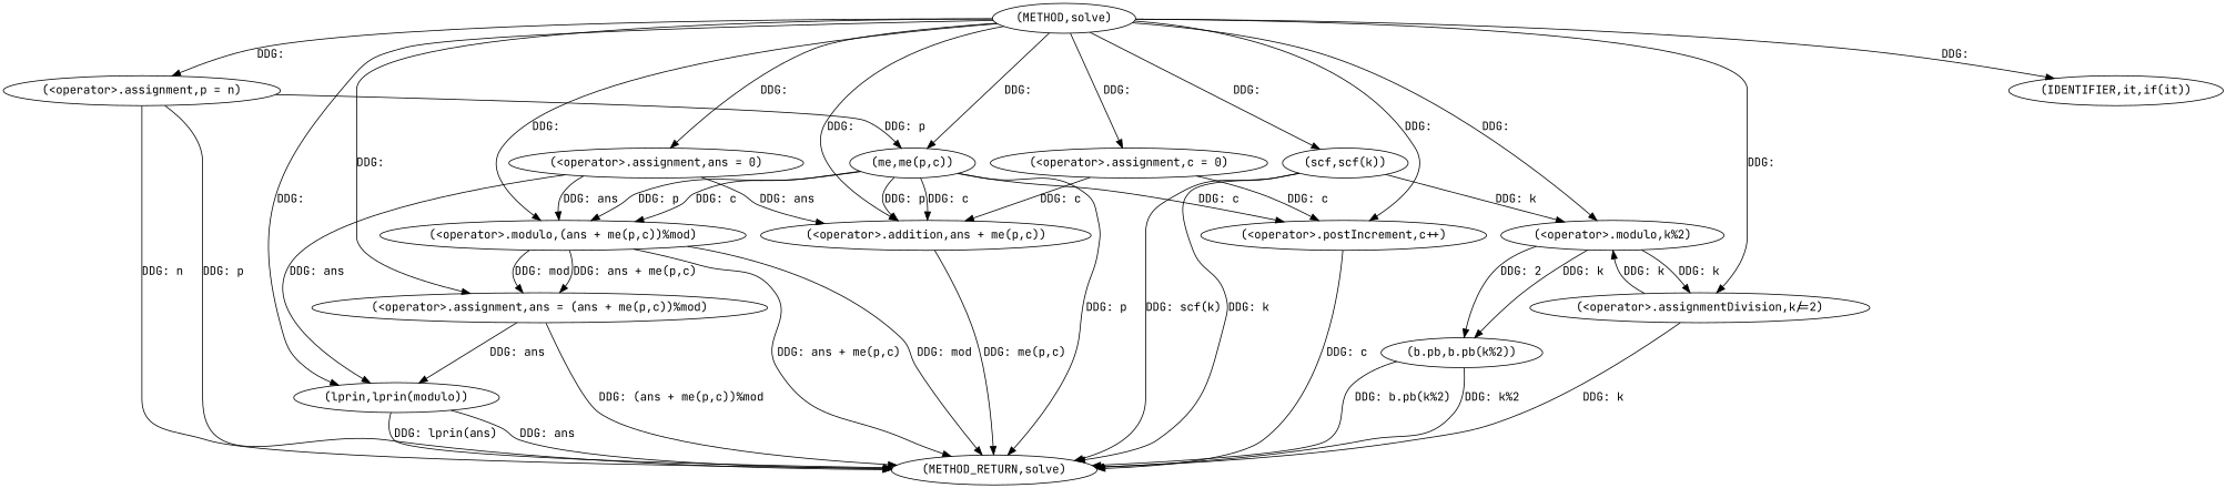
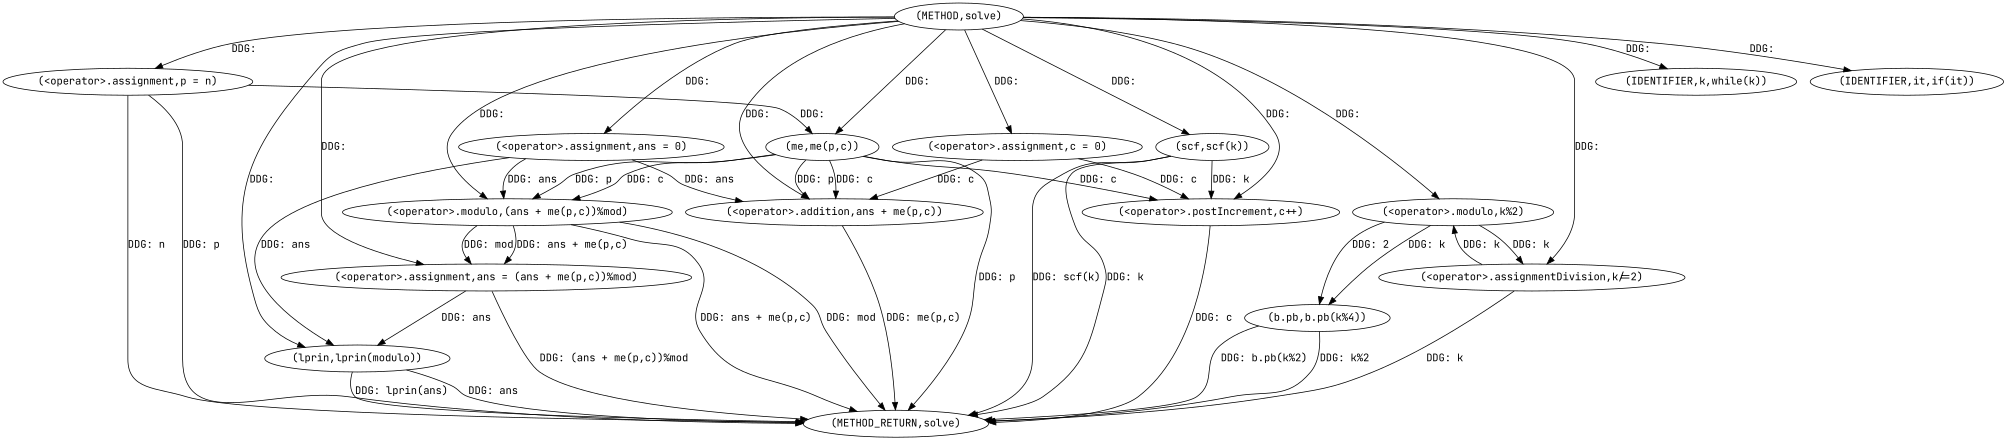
  digraph {
    fontname="JetBrains Mono"
    node [fontname="JetBrains Mono"]
    edge [fontname="JetBrains Mono"]
    n1 [label="(METHOD,solve)"]
    n2 [label="(<operator>.assignment,c = 0)"]
    n3 [label="(<operator>.assignment,ans = 0)"]
    n4 [label="(<operator>.assignment,p = n)"]
    n5 [label="(lprin,lprin(modulo))"]
    n6 [label="(scf,scf(k))"]
+   n7 [label="(IDENTIFIER,k,while(k))"]
    n8 [label="(<operator>.postIncrement,c++)"]
    n9 [label="(<operator>.assignmentDivision,k/=2)"]
    n10 [label="(IDENTIFIER,it,if(it))"]
    n11 [label="(<operator>.assignment,ans = (ans + me(p,c))%mod)"]
    n12 [label="(<operator>.modulo,k%2)"]
    n13 [label="(<operator>.modulo,(ans + me(p,c))%mod)"]
    n14 [label="(<operator>.addition,ans + me(p,c))"]
    n15 [label="(me,me(p,c))"]
    n16 [label="(METHOD_RETURN,solve)"]
-   n17 [label="(b.pb,b.pb(k%2))"]
+   n17 [label="(b.pb,b.pb(k%4))"]
    n1 -> n2 [label="DDG: "]
    n1 -> n3 [label="DDG: "]
    n1 -> n4 [label="DDG: "]
    n1 -> n5 [label="DDG: "]
    n1 -> n6 [label="DDG: "]
+   n1 -> n7 [label="DDG: "]
    n1 -> n8 [label="DDG: "]
    n1 -> n9 [label="DDG: "]
    n1 -> n10 [label="DDG: "]
    n1 -> n11 [label="DDG: "]
    n1 -> n12 [label="DDG: "]
    n1 -> n13 [label="DDG: "]
    n1 -> n14 [label="DDG: "]
    n1 -> n15 [label="DDG: "]
    n2 -> n8 [label="DDG: c"]
    n2 -> n14 [label="DDG: c"]
    n3 -> n5 [label="DDG: ans"]
    n3 -> n13 [label="DDG: ans"]
    n3 -> n14 [label="DDG: ans"]
-   n4 -> n15 [label="DDG: p"]
+   n4 -> n15 [label="DDG: "]
    n4 -> n16 [label="DDG: p"]
    n4 -> n16 [label="DDG: n"]
    n5 -> n16 [label="DDG: ans"]
    n5 -> n16 [label="DDG: lprin(ans)"]
-   n6 -> n12 [label="DDG: k"]
+   n6 -> n8 [label="DDG: k"]
    n6 -> n16 [label="DDG: k"]
    n6 -> n16 [label="DDG: scf(k)"]
    n8 -> n16 [label="DDG: c"]
    n9 -> n12 [label="DDG: k"]
    n9 -> n16 [label="DDG: k"]
    n11 -> n5 [label="DDG: ans"]
    n11 -> n16 [label="DDG: (ans + me(p,c))%mod"]
    n12 -> n9 [label="DDG: k"]
    n12 -> n17 [label="DDG: k"]
    n12 -> n17 [label="DDG: 2"]
    n13 -> n11 [label="DDG: mod"]
    n13 -> n11 [label="DDG: ans + me(p,c)"]
    n13 -> n16 [label="DDG: ans + me(p,c)"]
    n13 -> n16 [label="DDG: mod"]
    n14 -> n16 [label="DDG: me(p,c)"]
    n15 -> n8 [label="DDG: c"]
    n15 -> n13 [label="DDG: p"]
    n15 -> n13 [label="DDG: c"]
    n15 -> n14 [label="DDG: p"]
    n15 -> n14 [label="DDG: c"]
    n15 -> n16 [label="DDG: p"]
    n17 -> n16 [label="DDG: k%2"]
    n17 -> n16 [label="DDG: b.pb(k%2)"]
  }
